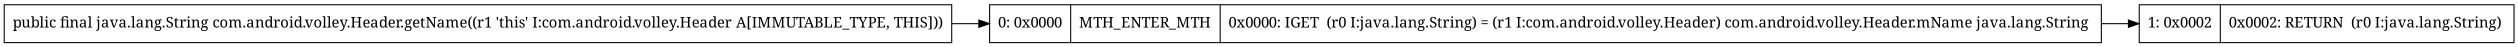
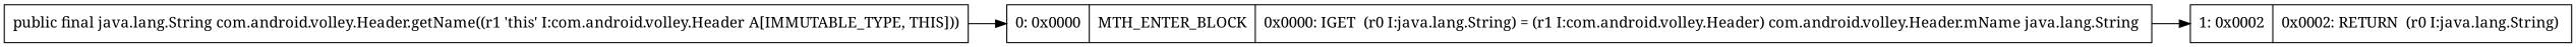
  digraph {
    rankdir=LR
    fontname="Noto Serif"
    node [shape=record fontname="Noto Serif"]
    edge [fontname="Noto Serif"]
-   n1 [label="{0\:\ 0x0000|MTH_ENTER_MTH\l|0x0000: IGET  (r0 I:java.lang.String) = (r1 I:com.android.volley.Header) com.android.volley.Header.mName java.lang.String \l}"]
+   n1 [label="{0\:\ 0x0000|MTH_ENTER_BLOCK\l|0x0000: IGET  (r0 I:java.lang.String) = (r1 I:com.android.volley.Header) com.android.volley.Header.mName java.lang.String \l}"]
    n2 [label="{1\:\ 0x0002|0x0002: RETURN  (r0 I:java.lang.String) \l}"]
    n3 [label="{public final java.lang.String com.android.volley.Header.getName((r1 'this' I:com.android.volley.Header A[IMMUTABLE_TYPE, THIS])) }"]
    n1 -> n2
    n3 -> n1
  }
